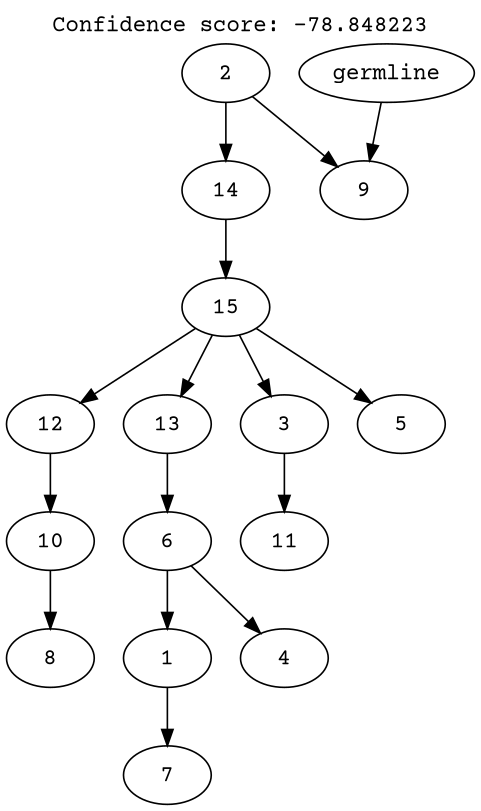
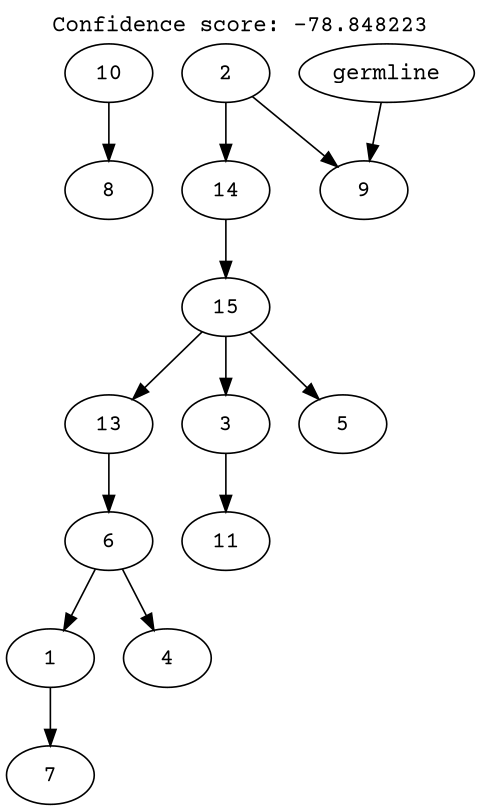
  digraph {
    fontname="Courier Prime"
    label="Confidence score: -78.848223"
    labelloc=t
    node [fontname="Courier Prime"]
    edge [fontname="Courier Prime"]
    n1 [label=10]
    n2 [label=8]
-   n3 [label=12]
    n4 [label=1]
    n5 [label=7]
    n6 [label=6]
    n7 [label=4]
    n8 [label=13]
    n9 [label=11]
    n10 [label=3]
    n11 [label=15]
    n12 [label=5]
    n13 [label=14]
    n14 [label=2]
    n15 [label=9]
    n16 [label=germline]
    n1 -> n2
-   n3 -> n1
    n4 -> n5
    n6 -> n4
    n6 -> n7
    n8 -> n6
    n10 -> n9
-   n11 -> n3
    n11 -> n8
    n11 -> n10
    n11 -> n12
    n13 -> n11
    n14 -> n13
    n14 -> n15
    n16 -> n15
  }
